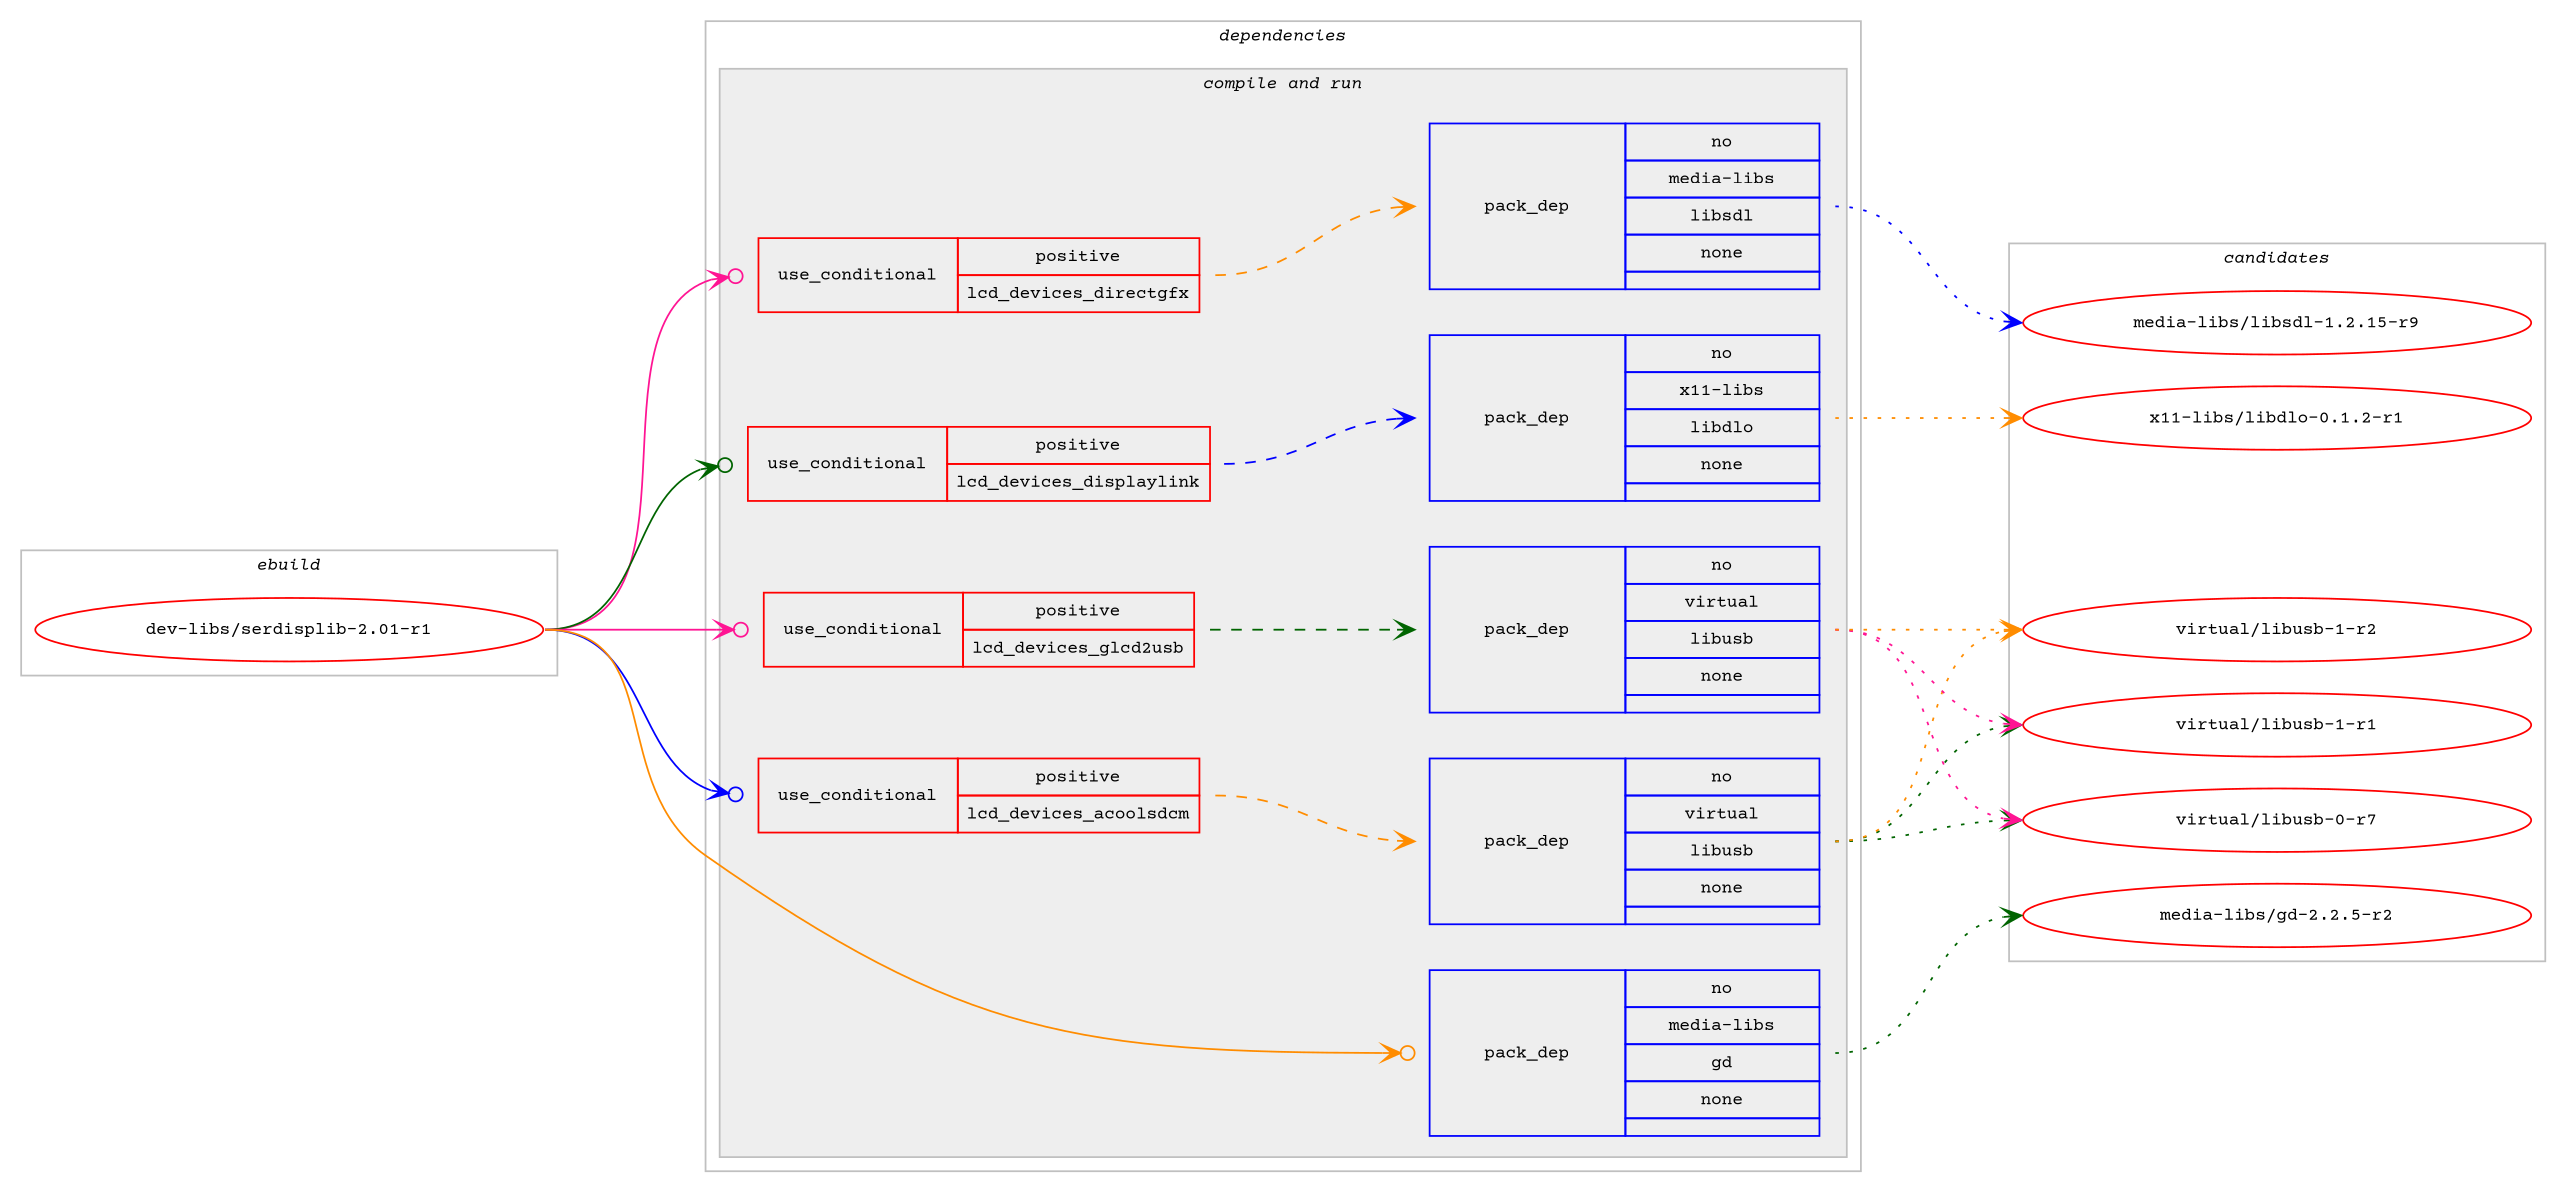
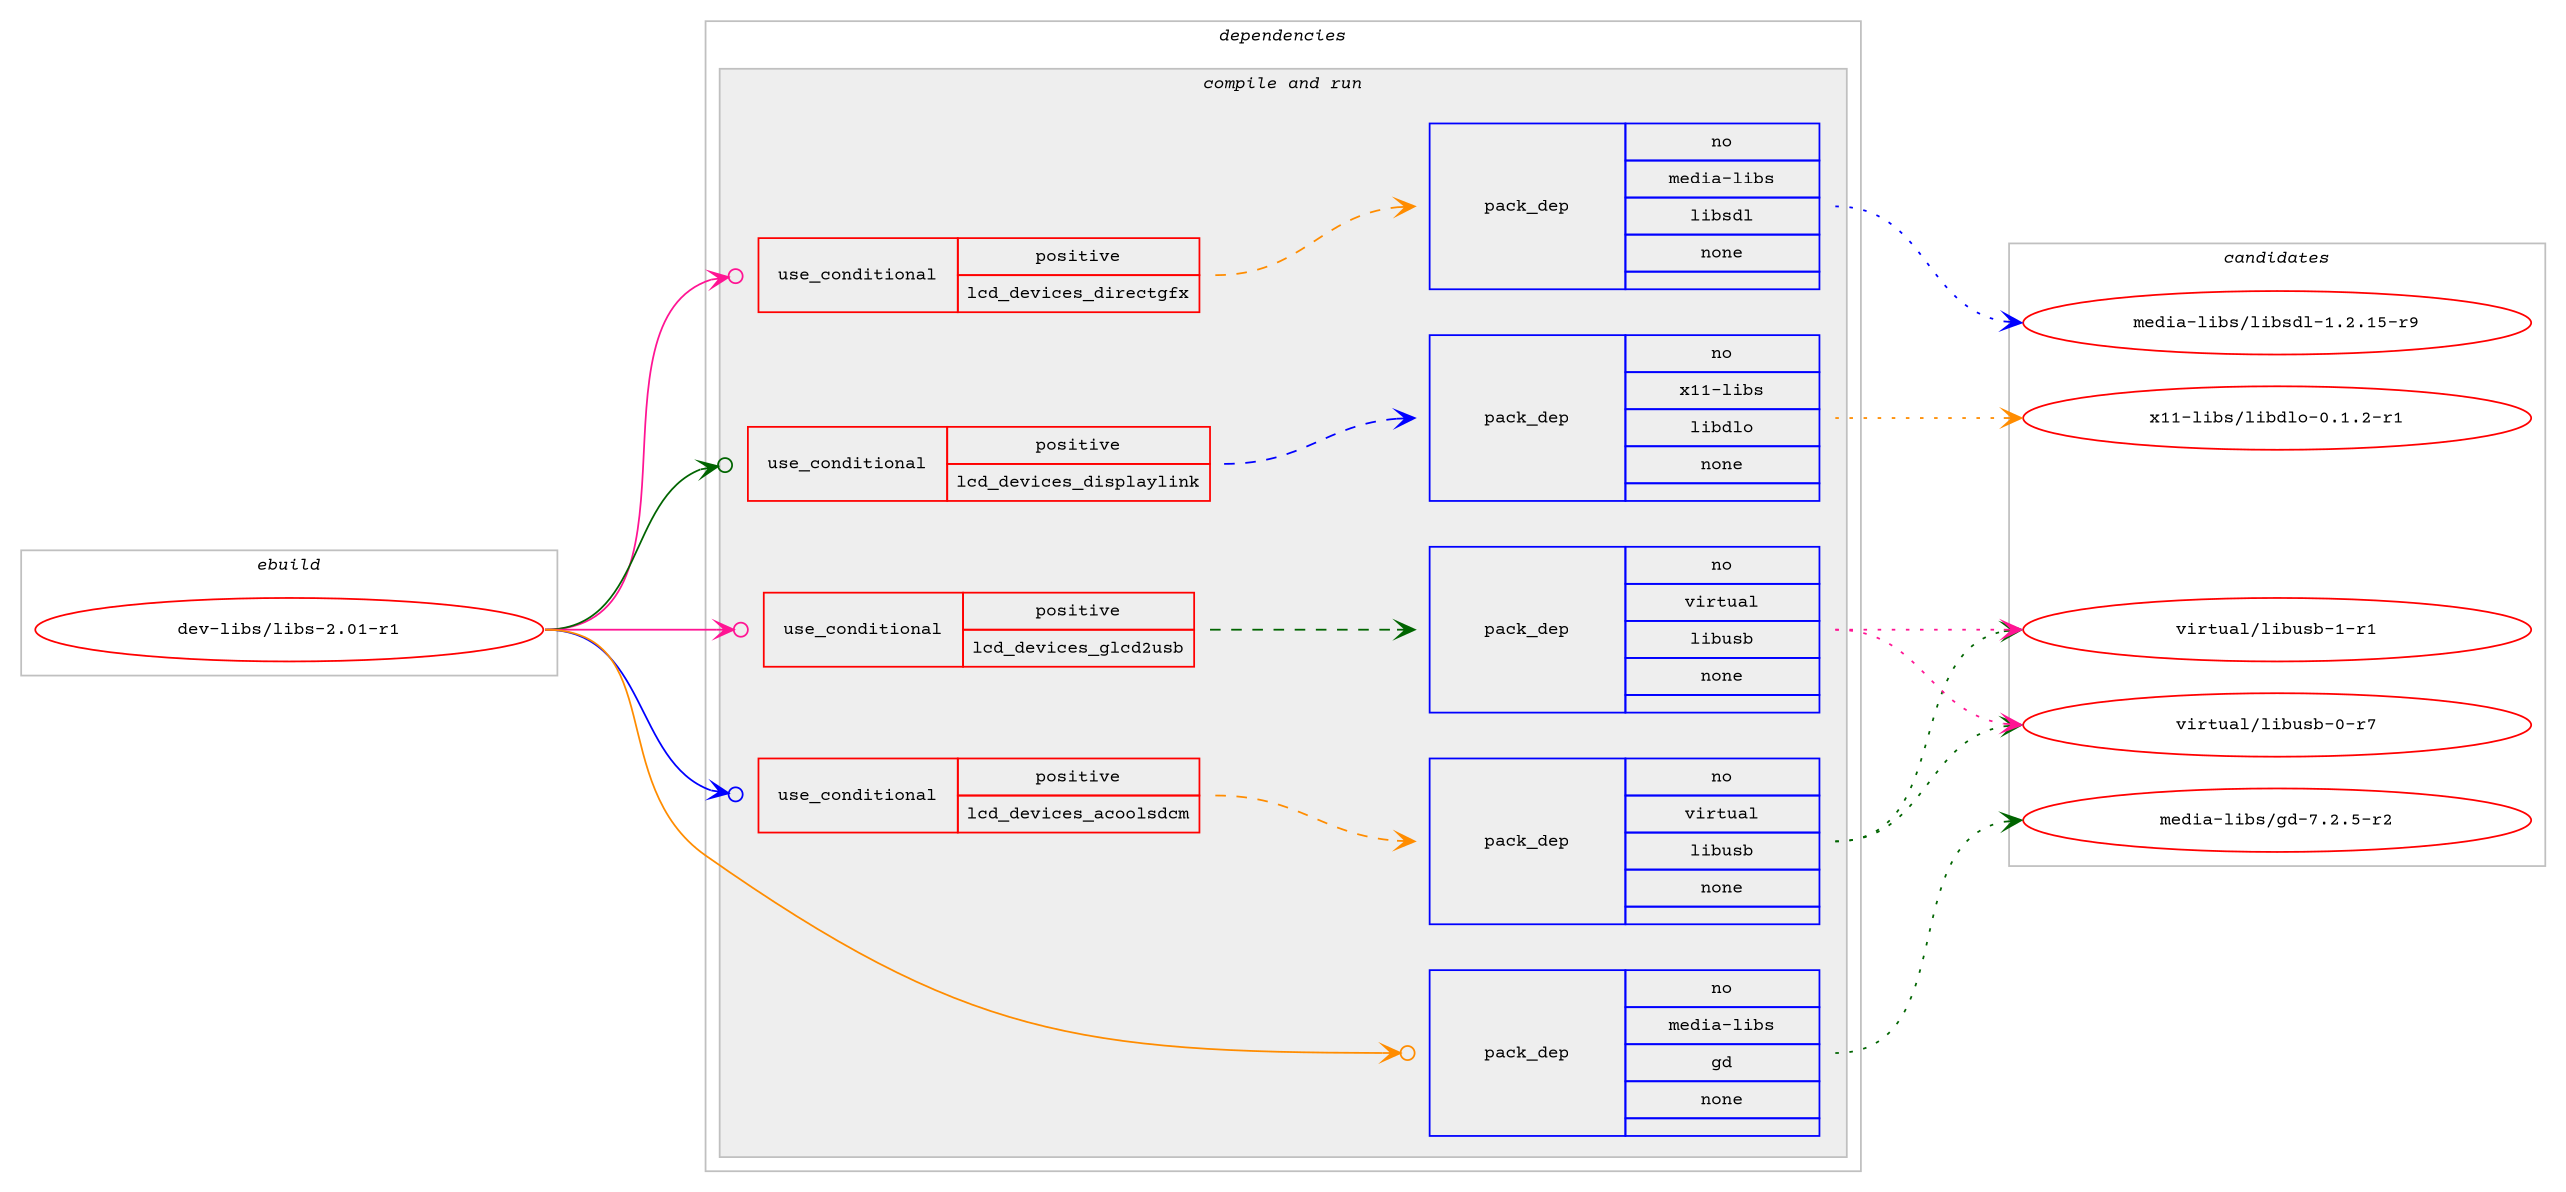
  digraph {
    compound=true
    concentrate=true
    fontname="Courier Prime"
    fontsize=10
    newrank=true
    rankdir=LR
    ranksep=1.5
    node [color=red fontname="Courier Prime" fontsize=10 shape=none]
    edge [arrowhead=vee color=darkorange fontname="Courier Prime" headport=w style=dotted tailport=e weight=20]
-   n1 [label="dev-libs/serdisplib-2.01-r1" width=4 shape=""]
+   n1 [label="dev-libs/libs-2.01-r1" width=4 shape=""]
    n2 [color=blue label=<<TABLE BORDER="0" CELLBORDER="1" CELLSPACING="0" CELLPADDING="4" WIDTH="220"><TR><TD ROWSPAN="6" CELLPADDING="30">pack_dep</TD></TR><TR><TD WIDTH="110">no</TD></TR><TR><TD>virtual</TD></TR><TR><TD>libusb</TD></TR><TR><TD>none</TD></TR><TR><TD></TD></TR></TABLE>>]
    n3 [label=<<TABLE BORDER="0" CELLBORDER="1" CELLSPACING="0" CELLPADDING="4"><TR><TD ROWSPAN="3" CELLPADDING="10">use_conditional</TD></TR><TR><TD>positive</TD></TR><TR><TD>lcd_devices_acoolsdcm</TD></TR></TABLE>>]
    n4 [color=blue label=<<TABLE BORDER="0" CELLBORDER="1" CELLSPACING="0" CELLPADDING="4" WIDTH="220"><TR><TD ROWSPAN="6" CELLPADDING="30">pack_dep</TD></TR><TR><TD WIDTH="110">no</TD></TR><TR><TD>media-libs</TD></TR><TR><TD>libsdl</TD></TR><TR><TD>none</TD></TR><TR><TD></TD></TR></TABLE>>]
    n5 [label=<<TABLE BORDER="0" CELLBORDER="1" CELLSPACING="0" CELLPADDING="4"><TR><TD ROWSPAN="3" CELLPADDING="10">use_conditional</TD></TR><TR><TD>positive</TD></TR><TR><TD>lcd_devices_directgfx</TD></TR></TABLE>>]
    n6 [color=blue label=<<TABLE BORDER="0" CELLBORDER="1" CELLSPACING="0" CELLPADDING="4" WIDTH="220"><TR><TD ROWSPAN="6" CELLPADDING="30">pack_dep</TD></TR><TR><TD WIDTH="110">no</TD></TR><TR><TD>x11-libs</TD></TR><TR><TD>libdlo</TD></TR><TR><TD>none</TD></TR><TR><TD></TD></TR></TABLE>>]
    n7 [label=<<TABLE BORDER="0" CELLBORDER="1" CELLSPACING="0" CELLPADDING="4"><TR><TD ROWSPAN="3" CELLPADDING="10">use_conditional</TD></TR><TR><TD>positive</TD></TR><TR><TD>lcd_devices_displaylink</TD></TR></TABLE>>]
    n8 [color=blue label=<<TABLE BORDER="0" CELLBORDER="1" CELLSPACING="0" CELLPADDING="4" WIDTH="220"><TR><TD ROWSPAN="6" CELLPADDING="30">pack_dep</TD></TR><TR><TD WIDTH="110">no</TD></TR><TR><TD>virtual</TD></TR><TR><TD>libusb</TD></TR><TR><TD>none</TD></TR><TR><TD></TD></TR></TABLE>>]
    n9 [label=<<TABLE BORDER="0" CELLBORDER="1" CELLSPACING="0" CELLPADDING="4"><TR><TD ROWSPAN="3" CELLPADDING="10">use_conditional</TD></TR><TR><TD>positive</TD></TR><TR><TD>lcd_devices_glcd2usb</TD></TR></TABLE>>]
    n10 [color=blue label=<<TABLE BORDER="0" CELLBORDER="1" CELLSPACING="0" CELLPADDING="4" WIDTH="220"><TR><TD ROWSPAN="6" CELLPADDING="30">pack_dep</TD></TR><TR><TD WIDTH="110">no</TD></TR><TR><TD>media-libs</TD></TR><TR><TD>gd</TD></TR><TR><TD>none</TD></TR><TR><TD></TD></TR></TABLE>>]
    n11 [label="virtual/libusb-0-r7" width=4 shape=""]
    n12 [label="virtual/libusb-1-r1" width=4 shape=""]
-   n13 [label="virtual/libusb-1-r2" width=4 shape=""]
    n14 [label="media-libs/libsdl-1.2.15-r9" width=4 shape=""]
    n15 [label="x11-libs/libdlo-0.1.2-r1" width=4 shape=""]
-   n16 [label="media-libs/gd-2.2.5-r2" width=4 shape=""]
+   n16 [label="media-libs/gd-7.2.5-r2" width=4 shape=""]
    subgraph cluster_1 {
      color=gray
      label=<<i>ebuild</i>>
      rank=same
      n1
    }
    subgraph cluster_2 {
      color=gray
      label=<<i>dependencies</i>>
      subgraph cluster_3 {
        color=gray
        fillcolor="#eeeeee"
        label=<<i>compile</i>>
        style=filled
      }
      subgraph cluster_4 {
        color=gray
        fillcolor="#eeeeee"
        label=<<i>compile and run</i>>
        style=filled
        subgraph sub_5 {
          color=gray
          fillcolor="#eeeeee"
          label=<<i>compile and run</i>>
          style=filled
          n3
          subgraph sub_6 {
            color=gray
            fillcolor="#eeeeee"
            label=<<i>compile and run</i>>
            style=filled
            n2
          }
        }
        subgraph sub_7 {
          color=gray
          fillcolor="#eeeeee"
          label=<<i>compile and run</i>>
          style=filled
          n5
          subgraph sub_8 {
            color=gray
            fillcolor="#eeeeee"
            label=<<i>compile and run</i>>
            style=filled
            n4
          }
        }
        subgraph sub_9 {
          color=gray
          fillcolor="#eeeeee"
          label=<<i>compile and run</i>>
          style=filled
          n7
          subgraph sub_10 {
            color=gray
            fillcolor="#eeeeee"
            label=<<i>compile and run</i>>
            style=filled
            n6
          }
        }
        subgraph sub_11 {
          color=gray
          fillcolor="#eeeeee"
          label=<<i>compile and run</i>>
          style=filled
          n9
          subgraph sub_12 {
            color=gray
            fillcolor="#eeeeee"
            label=<<i>compile and run</i>>
            style=filled
            n8
          }
        }
        subgraph sub_13 {
          color=gray
          fillcolor="#eeeeee"
          label=<<i>compile and run</i>>
          style=filled
          n10
        }
      }
      subgraph cluster_14 {
        color=gray
        fillcolor="#eeeeee"
        label=<<i>run</i>>
        style=filled
      }
    }
    subgraph cluster_15 {
      color=gray
      label=<<i>candidates</i>>
      rank=same
      subgraph sub_16 {
        color=black
        label=<<i>candidates</i>>
        nodesep=1
        rank=same
        n11
        n12
-       n13
      }
      subgraph sub_17 {
        color=black
        label=<<i>candidates</i>>
        nodesep=1
        rank=same
        n14
      }
      subgraph sub_18 {
        color=black
        label=<<i>candidates</i>>
        nodesep=1
        rank=same
        n15
      }
      subgraph sub_19 {
        color=black
        label=<<i>candidates</i>>
        nodesep=1
        rank=same
        n11
        n12
-       n13
      }
      subgraph sub_20 {
        color=black
        label=<<i>candidates</i>>
        nodesep=1
        rank=same
        n16
      }
    }
    n1 -> n3 [arrowhead=odotvee color=blue style=solid]
    n1 -> n5 [arrowhead=odotvee color=deeppink style=solid]
    n1 -> n7 [arrowhead=odotvee color=darkgreen style=solid]
    n1 -> n9 [arrowhead=odotvee color=deeppink style=solid]
    n1 -> n10 [arrowhead=odotvee style=solid]
    n2 -> n11 [color=darkgreen weight=100]
    n2 -> n12 [color=darkgreen weight=100]
-   n2 -> n13 [weight=100]
    n3 -> n2 [style=dashed]
    n4 -> n14 [color=blue weight=100]
    n5 -> n4 [style=dashed]
    n6 -> n15 [weight=100]
    n7 -> n6 [color=blue style=dashed]
    n8 -> n11 [color=deeppink weight=100]
    n8 -> n12 [color=deeppink weight=100]
-   n8 -> n13 [weight=100]
    n9 -> n8 [color=darkgreen style=dashed]
    n10 -> n16 [color=darkgreen weight=100]
  }
